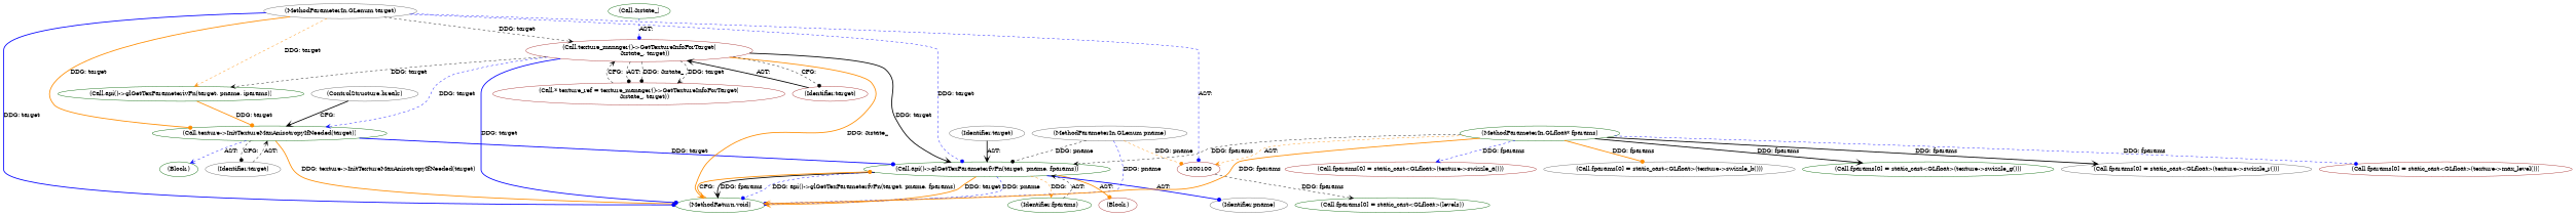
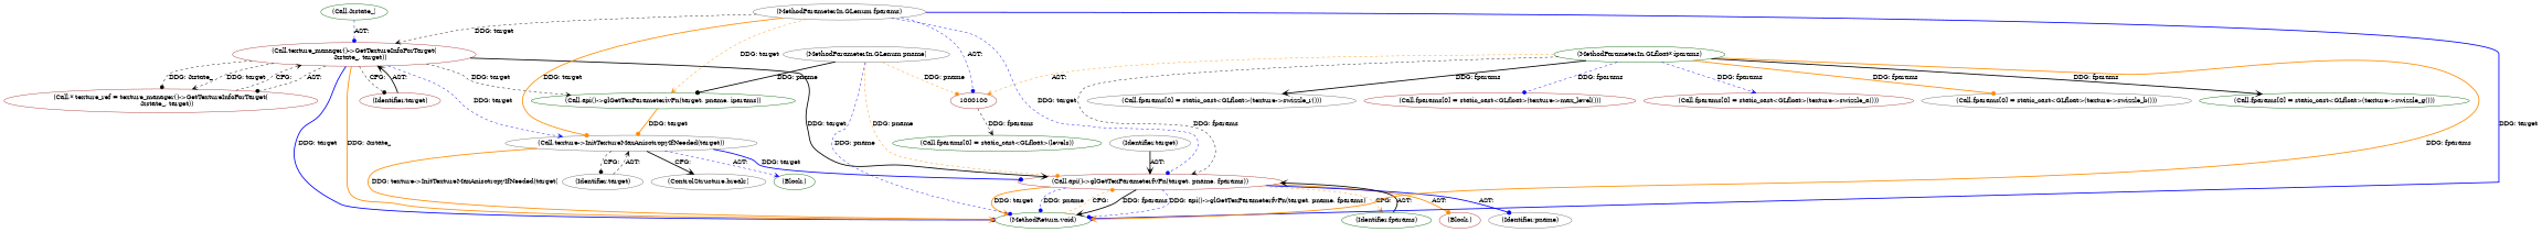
  digraph {
    node [color=darkgreen]
    edge [arrowhead=vee color=black style=dashed]
-   n1 [label="(Call,api()->glGetTexParameterfvFn(target, pname, fparams))"]
+   n1 [color=brown label="(Call,api()->glGetTexParameterfvFn(target, pname, fparams))"]
    n2 [label="(Identifier,fparams)"]
    n3 [label="(MethodReturn,void)"]
    n4 [color=brown label="(Block,)"]
    n5 [color=gray40 label="(Identifier,pname)"]
-   n6 [label="(Call,texture->InitTextureMaxAnisotropyIfNeeded(target))"]
+   n6 [color=gray40 label="(Call,texture->InitTextureMaxAnisotropyIfNeeded(target))"]
    n7 [label="(Block,)"]
    n8 [color=gray40 label="(Identifier,target)"]
    n9 [label="(Call,api()->glGetTexParameterivFn(target, pname, iparams))"]
    n10 [color=brown label="(Call,texture_manager()->GetTextureInfoForTarget(\n      &state_, target))"]
    n11 [color=brown label="(Call,* texture_ref = texture_manager()->GetTextureInfoForTarget(\n      &state_, target))"]
    n12 [color=brown label="(Identifier,target)"]
-   n13 [color=gray40 label="(MethodParameterIn,GLenum target)"]
+   n13 [color=gray40 label="(MethodParameterIn,GLenum fparams)"]
    1000100 [color=brown]
    n15 [label="(Call,fparams[0] = static_cast<GLfloat>(levels))"]
    n16 [color=gray40 label="(MethodParameterIn,GLenum pname)"]
-   n17 [label="(MethodParameterIn,GLfloat* fparams)"]
+   n17 [label="(MethodParameterIn,GLfloat* iparams)"]
    n18 [color=gray40 label="(Call,fparams[0] = static_cast<GLfloat>(texture->swizzle_b()))"]
    n19 [label="(Call,fparams[0] = static_cast<GLfloat>(texture->swizzle_g()))"]
    n20 [color=gray40 label="(Call,fparams[0] = static_cast<GLfloat>(texture->swizzle_r()))"]
    n21 [color=brown label="(Call,fparams[0] = static_cast<GLfloat>(texture->max_level()))"]
    n22 [color=brown label="(Call,fparams[0] = static_cast<GLfloat>(texture->swizzle_a()))"]
    n23 [color=gray40 label="(ControlStructure,break;)"]
    n24 [label="(Call,&state_)"]
    n25 [color=gray40 label="(Identifier,target)"]
-   n1 -> n2 [color=darkorange label="DDG: "]
+   n1 -> n2 [color=darkorange label="CFG: "]
    n1 -> n3 [label="DDG: fparams" style=bold]
    n1 -> n3 [arrowhead=dot color=blue label="DDG: api()->glGetTexParameterfvFn(target, pname, fparams)"]
    n1 -> n3 [color=darkorange label="DDG: target" style=bold]
    n1 -> n3 [arrowhead=dot color=blue label="DDG: pname"]
    n1 -> n4 [arrowhead=dot color=darkorange label="AST: " style=bold]
    n1 -> n5 [arrowhead=dot color=blue label="AST: " style=bold]
-   n2 -> n1 [label="AST: "]
-   n3 -> n1 [arrowhead=dot color=darkorange label="CFG: " style=bold]
+   n2 -> n1 [label="AST: " style=bold]
+   n3 -> n1 [arrowhead=dot color=darkorange label="CFG: "]
    n6 -> n1 [arrowhead=dot color=blue label="DDG: target" style=bold]
    n6 -> n3 [arrowhead=dot color=darkorange label="DDG: texture->InitTextureMaxAnisotropyIfNeeded(target)" style=bold]
    n6 -> n7 [color=blue label="AST: "]
    n6 -> n8 [arrowhead=dot label="CFG: "]
    n8 -> n6 [label="AST: "]
    n9 -> n6 [arrowhead=dot color=darkorange label="DDG: target" style=bold]
    n10 -> n1 [label="DDG: target" style=bold]
    n10 -> n3 [arrowhead=dot color=blue label="DDG: target" style=bold]
    n10 -> n3 [color=darkorange label="DDG: &state_" style=bold]
    n10 -> n6 [color=blue label="DDG: target"]
    n10 -> n9 [label="DDG: target"]
    n10 -> n11 [arrowhead=dot label="AST: "]
    n10 -> n11 [arrowhead=dot label="DDG: &state_"]
    n10 -> n11 [label="DDG: target"]
    n10 -> n12 [arrowhead=dot label="CFG: "]
    n11 -> n10 [label="CFG: "]
    n12 -> n10 [label="AST: " style=bold]
    n13 -> n1 [arrowhead=dot color=blue label="DDG: target"]
    n13 -> n3 [arrowhead=dot color=blue label="DDG: target" style=bold]
    n13 -> n6 [arrowhead=dot color=darkorange label="DDG: target" style=bold]
    n13 -> n9 [color=darkorange label="DDG: target"]
    n13 -> n10 [label="DDG: target"]
    n13 -> 1000100 [arrowhead=dot color=blue label="AST: "]
    1000100 -> n15 [label="DDG: fparams"]
-   n16 -> n1 [arrowhead=dot label="DDG: pname"]
+   n16 -> n1 [arrowhead=dot color=darkorange label="DDG: pname"]
    n16 -> n3 [arrowhead=dot color=blue label="DDG: pname"]
+   n16 -> n9 [arrowhead=dot label="DDG: pname" style=bold]
    n16 -> 1000100 [arrowhead=dot color=darkorange label="DDG: pname"]
    n17 -> n1 [label="DDG: fparams"]
    n17 -> n3 [color=darkorange label="DDG: fparams" style=bold]
    n17 -> 1000100 [color=darkorange label="AST: "]
    n17 -> n18 [arrowhead=dot color=darkorange label="DDG: fparams" style=bold]
    n17 -> n19 [label="DDG: fparams" style=bold]
    n17 -> n20 [label="DDG: fparams" style=bold]
    n17 -> n21 [arrowhead=dot color=blue label="DDG: fparams"]
    n17 -> n22 [color=blue label="DDG: fparams"]
-   n23 -> n6 [label="CFG: " style=bold]
+   n6 -> n23 [label="CFG: " style=bold]
    n24 -> n10 [arrowhead=dot color=blue label="AST: "]
    n25 -> n1 [label="AST: " style=bold]
  }
